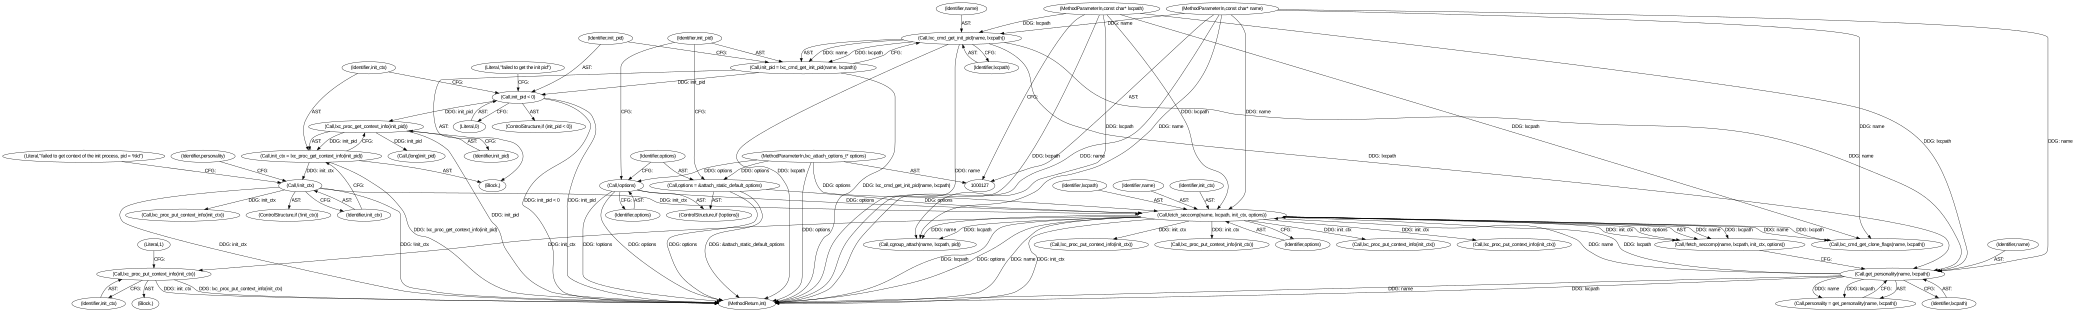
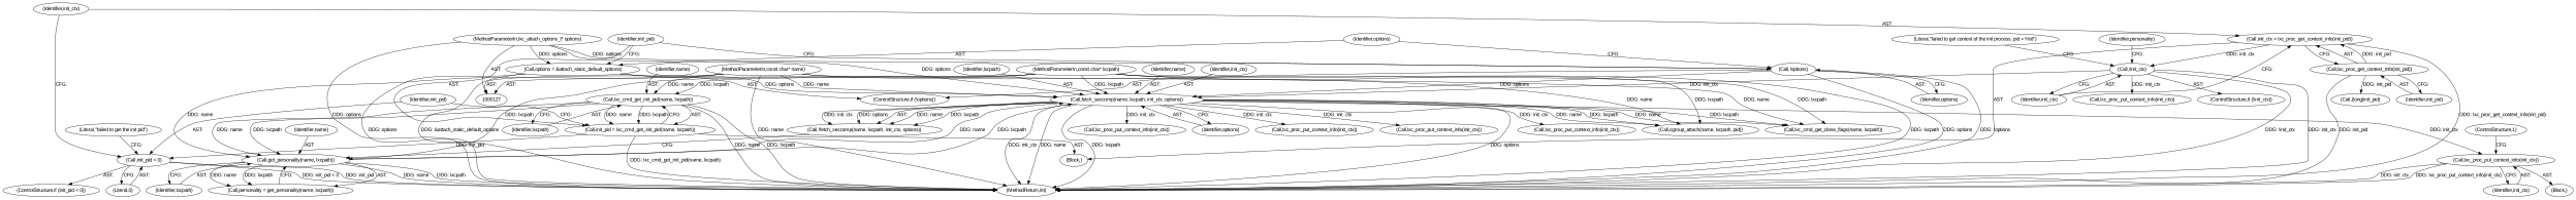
  digraph {
    fontname="Liberation Sans"
    node [fontname="Liberation Sans"]
    edge [fontname="Liberation Sans"]
    n1 [label="(Call,lxc_proc_put_context_info(init_ctx))"]
    n2 [label="(MethodReturn,int)"]
    n3 [label="(Block,)"]
    n4 [label="(Identifier,init_ctx)"]
    n5 [label="(Call,fetch_seccomp(name, lxcpath, init_ctx, options))"]
    n6 [label="(Call,lxc_proc_put_context_info(init_ctx))"]
    n7 [label="(Call,lxc_cmd_get_clone_flags(name, lxcpath))"]
    n8 [label="(Call,!fetch_seccomp(name, lxcpath, init_ctx, options))"]
    n9 [label="(Call,lxc_proc_put_context_info(init_ctx))"]
    n10 [label="(Identifier,options)"]
    n11 [label="(Call,lxc_proc_put_context_info(init_ctx))"]
    n12 [label="(Call,lxc_proc_put_context_info(init_ctx))"]
    n13 [label="(Call,cgroup_attach(name, lxcpath, pid))"]
    n14 [label="(Call,get_personality(name, lxcpath))"]
    n15 [label="(Call,personality = get_personality(name, lxcpath))"]
    n16 [label="(Identifier,lxcpath)"]
    n17 [label="(Call,lxc_cmd_get_init_pid(name, lxcpath))"]
    n18 [label="(Call,init_pid = lxc_cmd_get_init_pid(name, lxcpath))"]
    n19 [label="(Identifier,lxcpath)"]
    n20 [label="(Block,)"]
    n21 [label="(Call,init_pid < 0)"]
    n22 [label="(MethodParameterIn,const char* name)"]
    1000127
    n24 [label="(MethodParameterIn,const char* lxcpath)"]
    n25 [label="(Call,!init_ctx)"]
    n26 [label="(Call,lxc_proc_put_context_info(init_ctx))"]
    n27 [label="(ControlStructure,if (!init_ctx))"]
    n28 [label="(Identifier,init_ctx)"]
    n29 [label="(Call,init_ctx = lxc_proc_get_context_info(init_pid))"]
    n30 [label="(Call,lxc_proc_get_context_info(init_pid))"]
    n31 [label="(Identifier,init_pid)"]
    n32 [label="(Call,(long)init_pid)"]
    n33 [label="(ControlStructure,if (init_pid < 0))"]
    n34 [label="(Literal,0)"]
    n35 [label="(Call,options = &attach_static_default_options)"]
    n36 [label="(ControlStructure,if (!options))"]
    n37 [label="(MethodParameterIn,lxc_attach_options_t* options)"]
    n38 [label="(Call,!options)"]
    n39 [label="(Identifier,options)"]
    n40 [label="(Identifier,name)"]
    n41 [label="(Identifier,name)"]
    n42 [label="(Identifier,init_ctx)"]
    n43 [label="(Identifier,options)"]
    n44 [label="(Identifier,init_pid)"]
    n45 [label="(Identifier,name)"]
    n46 [label="(Literal,\"failed to get context of the init process, pid = %ld\")"]
    n47 [label="(Identifier,personality)"]
    n48 [label="(Identifier,init_ctx)"]
-   n49 [label="(Literal,1)"]
+   n49 [label="(ControlStructure,1)"]
    n50 [label="(Literal,\"failed to get the init pid\")"]
    n51 [label="(Identifier,init_pid)"]
    n52 [label="(Identifier,lxcpath)"]
    n1 -> n2 [label="DDG: init_ctx"]
    n1 -> n2 [label="DDG: lxc_proc_put_context_info(init_ctx)"]
    n1 -> n3 [label="AST: "]
    n1 -> n4 [label="CFG: "]
    n4 -> n1 [label="AST: "]
    n5 -> n1 [label="DDG: init_ctx"]
    n5 -> n2 [label="DDG: init_ctx"]
    n5 -> n2 [label="DDG: name"]
    n5 -> n2 [label="DDG: lxcpath"]
    n5 -> n2 [label="DDG: options"]
    n5 -> n6 [label="DDG: init_ctx"]
    n5 -> n7 [label="DDG: name"]
    n5 -> n7 [label="DDG: lxcpath"]
    n5 -> n8 [label="AST: "]
    n5 -> n8 [label="DDG: name"]
    n5 -> n8 [label="DDG: lxcpath"]
    n5 -> n8 [label="DDG: init_ctx"]
    n5 -> n8 [label="DDG: options"]
    n5 -> n9 [label="DDG: init_ctx"]
    n5 -> n10 [label="CFG: "]
    n5 -> n11 [label="DDG: init_ctx"]
    n5 -> n12 [label="DDG: init_ctx"]
    n5 -> n13 [label="DDG: name"]
    n5 -> n13 [label="DDG: lxcpath"]
    n8 -> n14 [label="CFG: "]
    n10 -> n5 [label="AST: "]
    n14 -> n2 [label="DDG: name"]
    n14 -> n2 [label="DDG: lxcpath"]
    n14 -> n5 [label="DDG: name"]
    n14 -> n5 [label="DDG: lxcpath"]
    n14 -> n15 [label="AST: "]
    n14 -> n15 [label="DDG: name"]
    n14 -> n15 [label="DDG: lxcpath"]
    n14 -> n16 [label="CFG: "]
    n15 -> n14 [label="CFG: "]
    n16 -> n14 [label="AST: "]
    n17 -> n2 [label="DDG: name"]
    n17 -> n2 [label="DDG: lxcpath"]
    n17 -> n14 [label="DDG: name"]
    n17 -> n14 [label="DDG: lxcpath"]
    n17 -> n18 [label="AST: "]
    n17 -> n18 [label="DDG: name"]
    n17 -> n18 [label="DDG: lxcpath"]
    n17 -> n19 [label="CFG: "]
    n18 -> n2 [label="DDG: lxc_cmd_get_init_pid(name, lxcpath)"]
    n18 -> n17 [label="CFG: "]
    n18 -> n20 [label="AST: "]
    n18 -> n21 [label="DDG: init_pid"]
    n19 -> n17 [label="AST: "]
    n21 -> n2 [label="DDG: init_pid < 0"]
    n21 -> n2 [label="DDG: init_pid"]
-   n21 -> n30 [label="DDG: init_pid"]
    n21 -> n33 [label="AST: "]
    n21 -> n34 [label="CFG: "]
    n22 -> n2 [label="DDG: name"]
    n22 -> n5 [label="DDG: name"]
    n22 -> n7 [label="DDG: name"]
    n22 -> n13 [label="DDG: name"]
    n22 -> n14 [label="DDG: name"]
    n22 -> n17 [label="DDG: name"]
    n22 -> 1000127 [label="AST: "]
    n24 -> n2 [label="DDG: lxcpath"]
    n24 -> n5 [label="DDG: lxcpath"]
    n24 -> n7 [label="DDG: lxcpath"]
    n24 -> n13 [label="DDG: lxcpath"]
    n24 -> n14 [label="DDG: lxcpath"]
    n24 -> n17 [label="DDG: lxcpath"]
-   n24 -> 1000127 [label="CFG: "]
+   n24 -> 1000127 [label="AST: "]
    n25 -> n2 [label="DDG: !init_ctx"]
    n25 -> n2 [label="DDG: init_ctx"]
    n25 -> n5 [label="DDG: init_ctx"]
    n25 -> n26 [label="DDG: init_ctx"]
    n25 -> n27 [label="AST: "]
    n25 -> n28 [label="CFG: "]
    n28 -> n25 [label="AST: "]
    n28 -> n29 [label="CFG: "]
    n29 -> n2 [label="DDG: lxc_proc_get_context_info(init_pid)"]
    n29 -> n20 [label="AST: "]
    n29 -> n25 [label="DDG: init_ctx"]
    n29 -> n30 [label="CFG: "]
    n30 -> n2 [label="DDG: init_pid"]
    n30 -> n29 [label="AST: "]
    n30 -> n29 [label="DDG: init_pid"]
    n30 -> n31 [label="CFG: "]
    n30 -> n32 [label="DDG: init_pid"]
    n31 -> n30 [label="AST: "]
    n34 -> n21 [label="AST: "]
    n35 -> n2 [label="DDG: options"]
    n35 -> n2 [label="DDG: &attach_static_default_options"]
    n35 -> n5 [label="DDG: options"]
    n35 -> n36 [label="AST: "]
    n37 -> n2 [label="DDG: options"]
    n37 -> n5 [label="DDG: options"]
    n37 -> 1000127 [label="AST: "]
    n37 -> n35 [label="DDG: options"]
    n37 -> n38 [label="DDG: options"]
    n38 -> n2 [label="DDG: options"]
    n38 -> n2 [label="DDG: !options"]
    n38 -> n5 [label="DDG: options"]
    n38 -> n36 [label="AST: "]
    n38 -> n39 [label="CFG: "]
    n39 -> n38 [label="AST: "]
    n40 -> n17 [label="AST: "]
    n41 -> n14 [label="AST: "]
    n42 -> n21 [label="CFG: "]
    n42 -> n29 [label="AST: "]
    n43 -> n35 [label="AST: "]
    n43 -> n38 [label="CFG: "]
    n44 -> n18 [label="AST: "]
    n44 -> n35 [label="CFG: "]
    n44 -> n38 [label="CFG: "]
    n45 -> n5 [label="AST: "]
    n46 -> n25 [label="CFG: "]
    n47 -> n25 [label="CFG: "]
    n48 -> n5 [label="AST: "]
    n49 -> n1 [label="CFG: "]
    n50 -> n21 [label="CFG: "]
    n51 -> n18 [label="CFG: "]
    n51 -> n21 [label="AST: "]
    n52 -> n5 [label="AST: "]
  }
